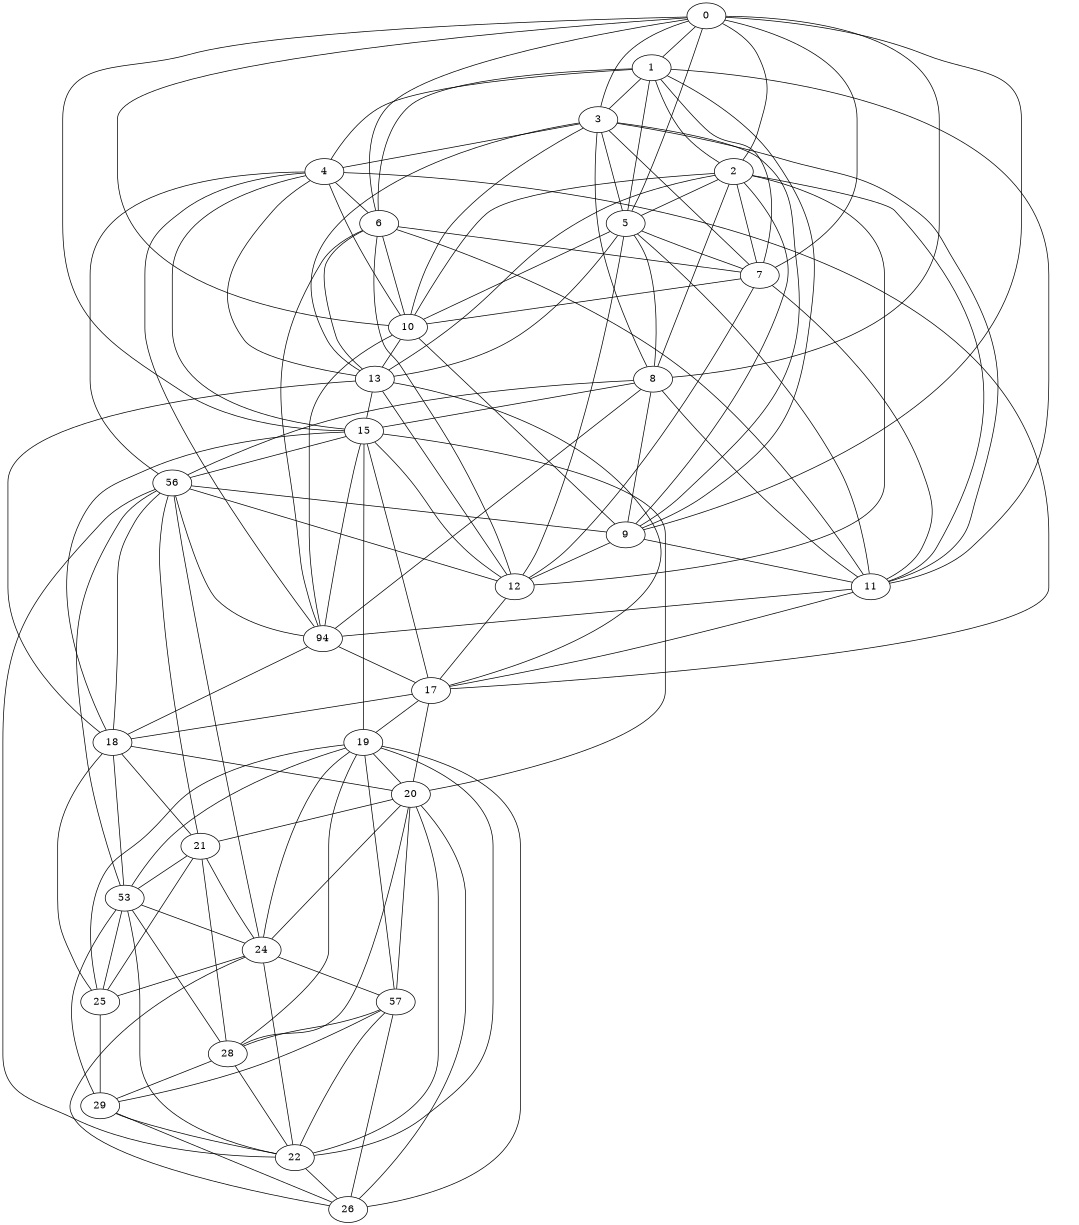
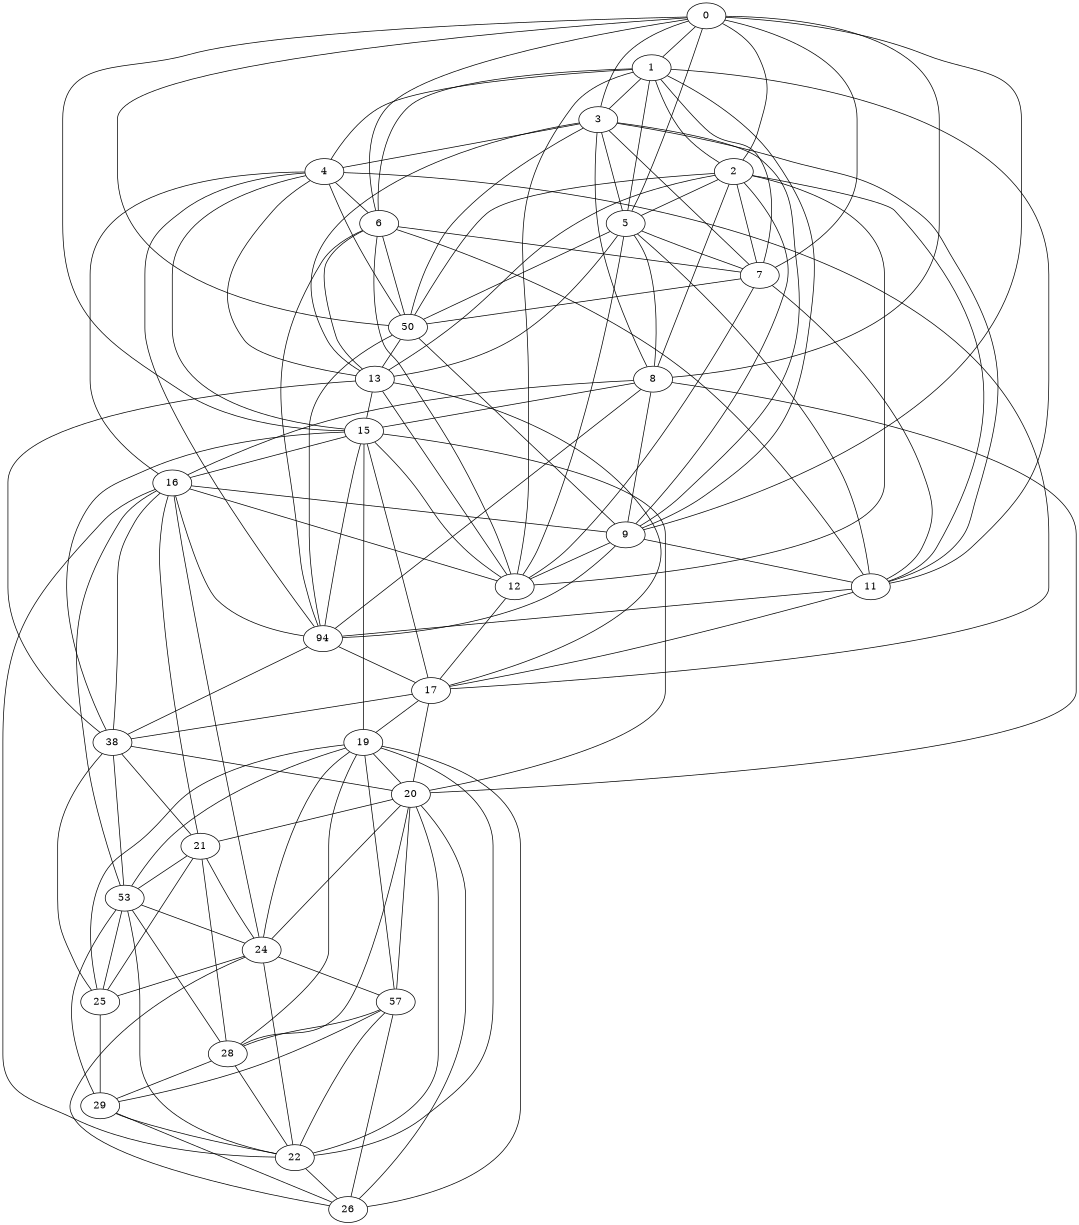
  strict graph {
    0
    1
    2
    3
    5
    6
    7
    8
    9
-   10
+   10 [label=50]
    15
    4
    11
    12
    13
    n16 [label=94]
-   16 [label=56]
+   16
    17
-   18
+   18 [label=38]
    19
    20
    21
    22
    n24 [label=53]
    24
    25
    26
    n28 [label=57]
    28
    29
    0 -- 1
    0 -- 2
    0 -- 3
    0 -- 5
    0 -- 6
    0 -- 7
    0 -- 8
    0 -- 9
    0 -- 10
    0 -- 15
    1 -- 2
    1 -- 3
    1 -- 5
    1 -- 6
    1 -- 7
    1 -- 9
    1 -- 4
    1 -- 11
+   1 -- 12
    2 -- 5
    2 -- 7
    2 -- 8
    2 -- 9
    2 -- 10
    2 -- 11
    2 -- 12
    2 -- 13
    3 -- 5
    3 -- 7
    3 -- 8
    3 -- 9
    3 -- 10
    3 -- 4
    3 -- 11
    3 -- 13
    5 -- 7
    5 -- 8
    5 -- 10
    5 -- 11
    5 -- 12
    5 -- 13
    6 -- 7
    6 -- 10
    6 -- 11
    6 -- 12
    6 -- 13
    6 -- n16
    7 -- 10
    7 -- 11
    7 -- 12
    8 -- 9
    8 -- 15
-   8 -- 11
+   8 -- 20
    8 -- n16
    8 -- 16
    9 -- 10
    9 -- 11
    9 -- 12
+   9 -- n16
    10 -- 13
    10 -- n16
    15 -- 16
    15 -- 17
    15 -- 18
    15 -- 19
    15 -- 20
    4 -- 6
    4 -- 10
    4 -- 15
    4 -- 13
    4 -- n16
    4 -- 16
    4 -- 17
    11 -- n16
    11 -- 17
    12 -- 15
    12 -- 13
    12 -- 16
    12 -- 17
    13 -- 15
    13 -- 17
    13 -- 18
    n16 -- 15
    n16 -- 16
    n16 -- 17
    n16 -- 18
    16 -- 9
    16 -- 18
    16 -- 21
    16 -- 22
    16 -- n24
    16 -- 24
    17 -- 18
    17 -- 19
    17 -- 20
    18 -- 20
    18 -- 21
    18 -- n24
    18 -- 25
    19 -- 20
    19 -- 22
    19 -- n24
    19 -- 24
    19 -- 25
    19 -- 26
    19 -- n28
    19 -- 28
    20 -- 21
    20 -- 22
    20 -- 24
    20 -- 26
    20 -- n28
    20 -- 28
    21 -- n24
    21 -- 25
    21 -- 28
    22 -- n24
    22 -- 24
    22 -- 26
    22 -- n28
    22 -- 28
    n24 -- 24
    n24 -- 28
    n24 -- 29
    24 -- 21
    24 -- 25
    24 -- 26
    24 -- n28
    25 -- n24
    25 -- 29
    26 -- n28
    26 -- 29
    n28 -- 28
    n28 -- 29
    28 -- 29
    29 -- 22
  }
